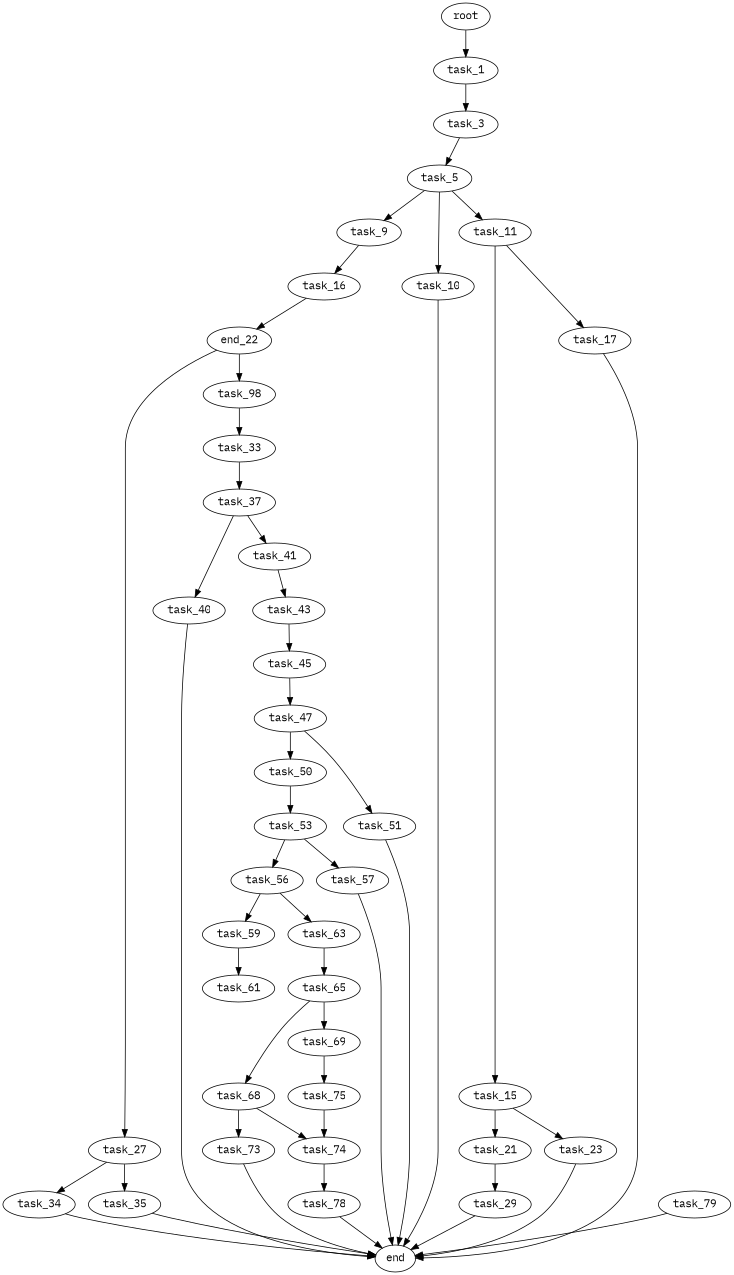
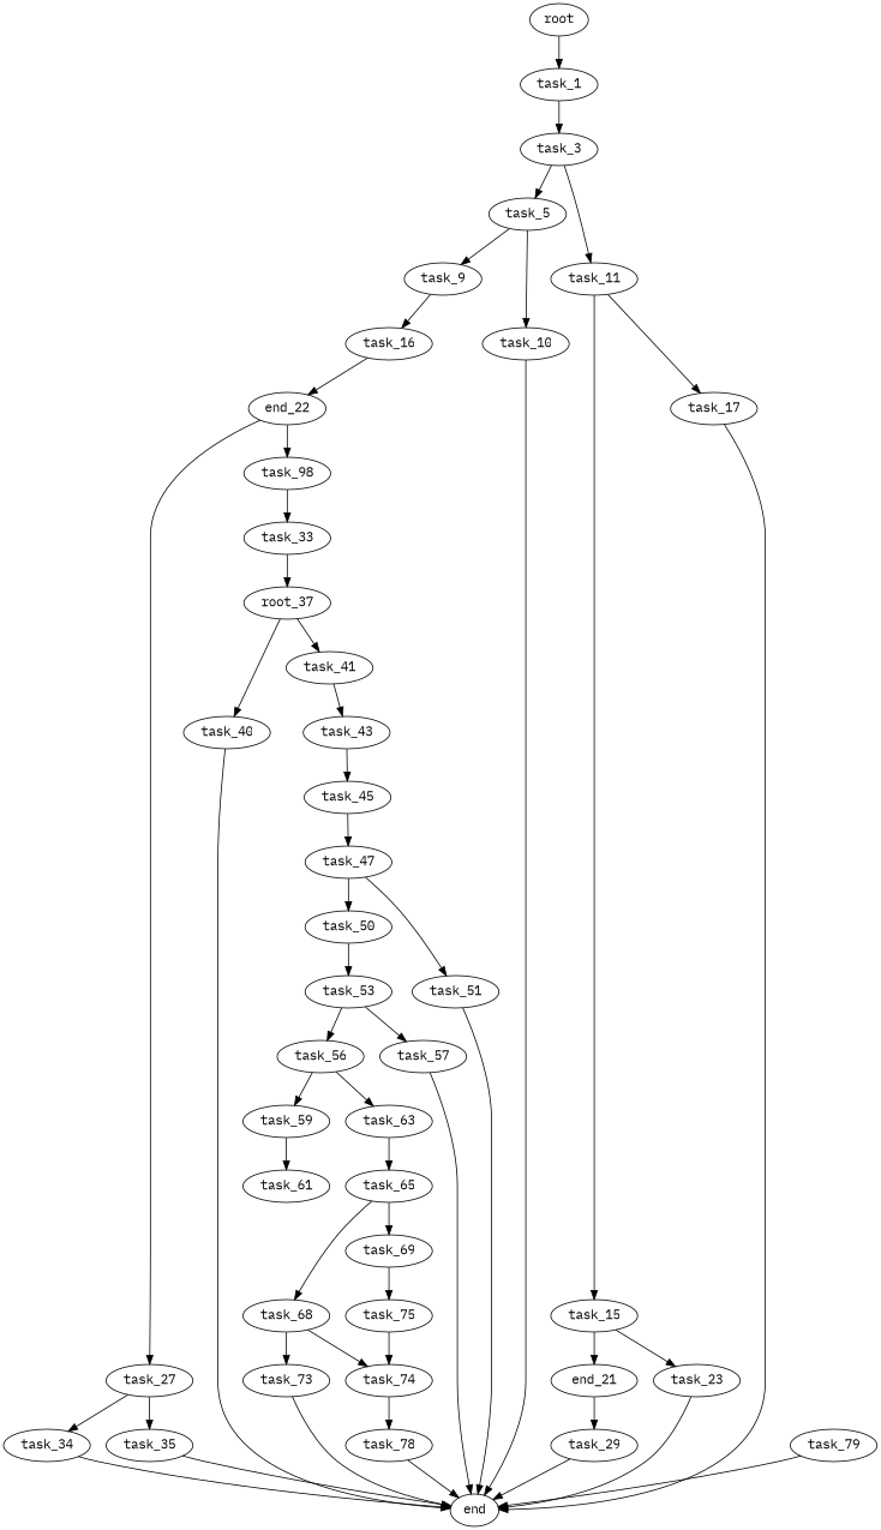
  digraph {
    fontname="IBM Plex Mono"
    node [fontname="IBM Plex Mono"]
    edge [fontname="IBM Plex Mono"]
    root
    task_1
    task_3
    task_5
    task_9
    task_10
    task_11
    task_16
    end
    task_15
    task_17
    n12 [label=end_22]
-   task_21
+   task_21 [label=end_21]
    task_23
    task_29
    task_27
    n17 [label=task_98]
    task_34
    task_35
    task_33
-   task_37
+   task_37 [label=root_37]
    task_40
    task_41
    task_43
    task_45
    task_47
    task_50
    task_51
    task_53
    task_56
    task_57
    task_59
    task_63
    task_61
    task_65
    task_68
    task_69
    task_73
    task_74
    task_75
    task_78
    task_79
    root -> task_1
    task_1 -> task_3
    task_3 -> task_5
    task_5 -> task_9
    task_5 -> task_10
-   task_5 -> task_11
+   task_3 -> task_11
    task_9 -> task_16
    task_10 -> end
    task_11 -> task_15
    task_11 -> task_17
    task_16 -> n12
    task_15 -> task_21
    task_15 -> task_23
    task_17 -> end
    n12 -> task_27
    n12 -> n17
    task_21 -> task_29
    task_23 -> end
    task_29 -> end
    task_27 -> task_34
    task_27 -> task_35
    n17 -> task_33
    task_34 -> end
    task_35 -> end
    task_33 -> task_37
    task_37 -> task_40
    task_37 -> task_41
    task_40 -> end
    task_41 -> task_43
    task_43 -> task_45
    task_45 -> task_47
    task_47 -> task_50
    task_47 -> task_51
    task_50 -> task_53
    task_51 -> end
    task_53 -> task_56
    task_53 -> task_57
    task_56 -> task_59
    task_56 -> task_63
    task_57 -> end
    task_59 -> task_61
    task_63 -> task_65
    task_65 -> task_68
    task_65 -> task_69
    task_68 -> task_73
    task_68 -> task_74
    task_69 -> task_75
    task_73 -> end
    task_74 -> task_78
    task_75 -> task_74
    task_78 -> end
    task_79 -> end
  }
